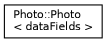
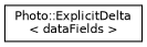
  digraph {
    rankdir=LR
-   n1 [color=black fillcolor=white fontname=Helvetica fontsize=10 height=0.2 label="Photo::Photo\l\< dataFields \>" shape=record style=filled width=0.4]
+   n1 [color=black fillcolor=white fontname=Helvetica fontsize=10 height=0.2 label="Photo::ExplicitDelta\l\< dataFields \>" shape=record style=filled width=0.4]
  }
